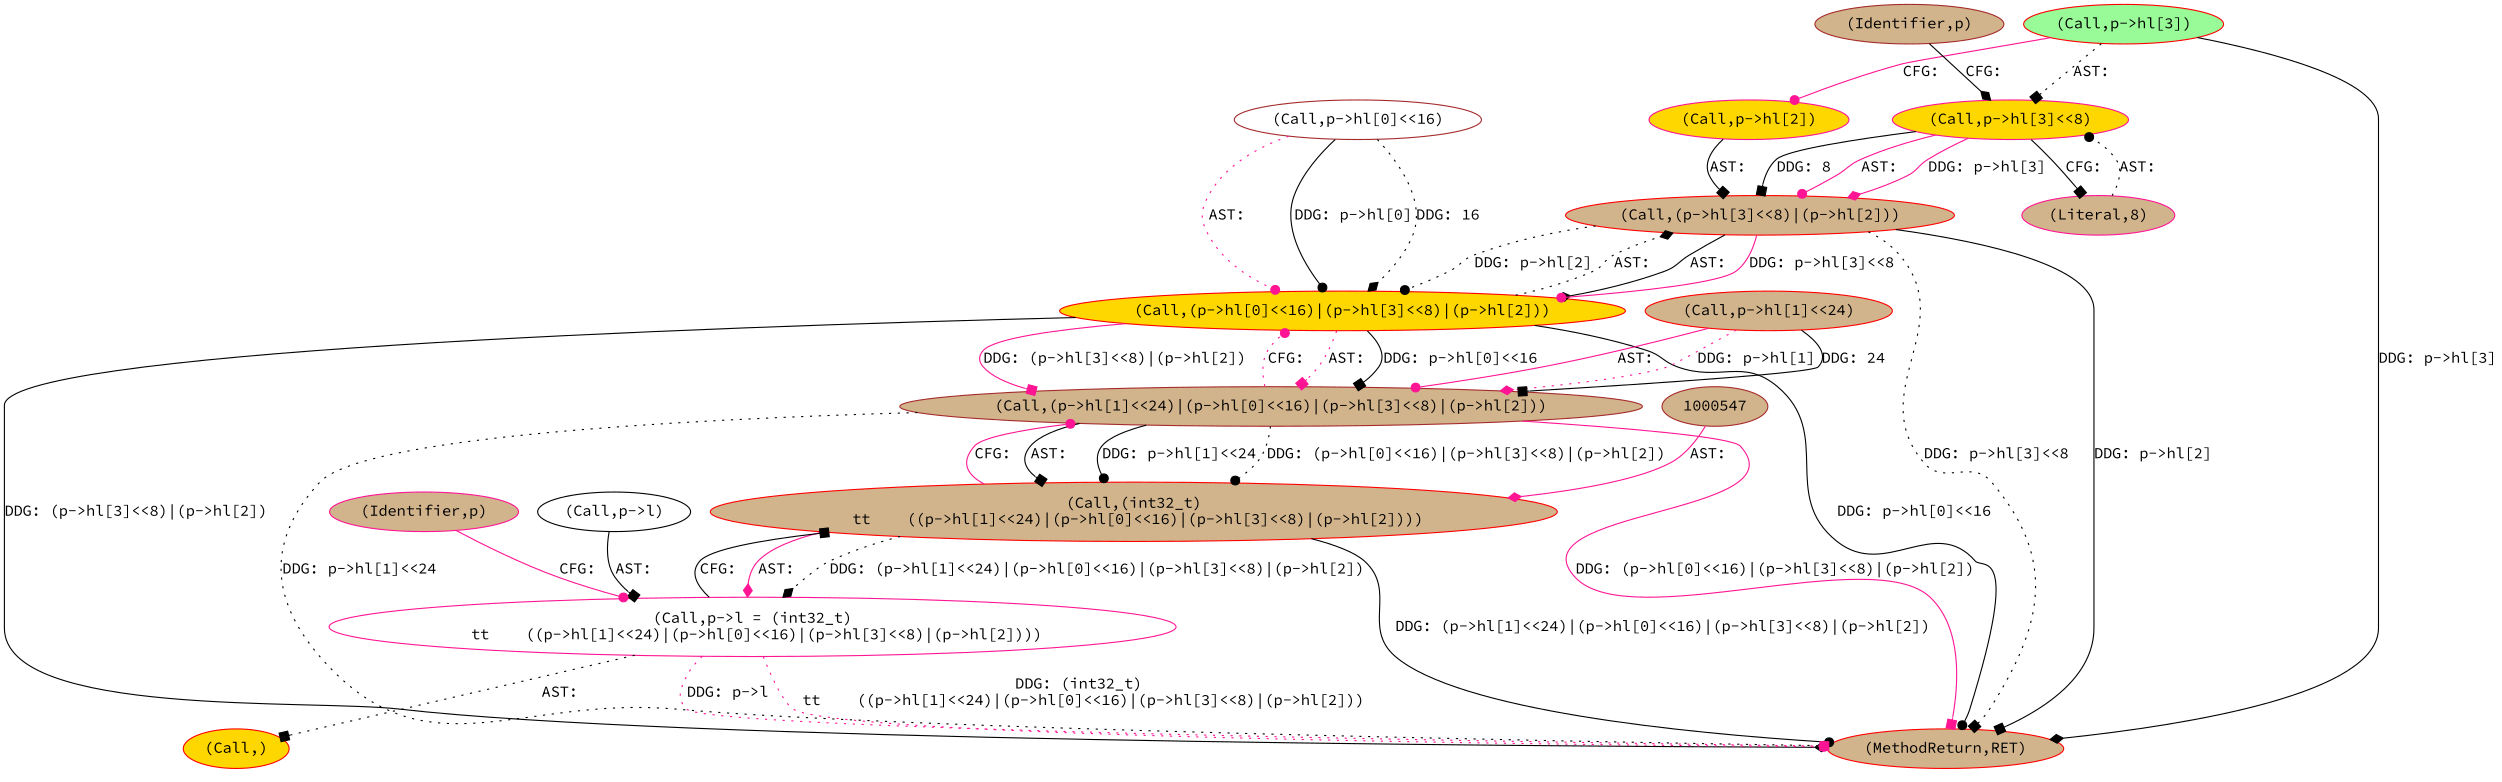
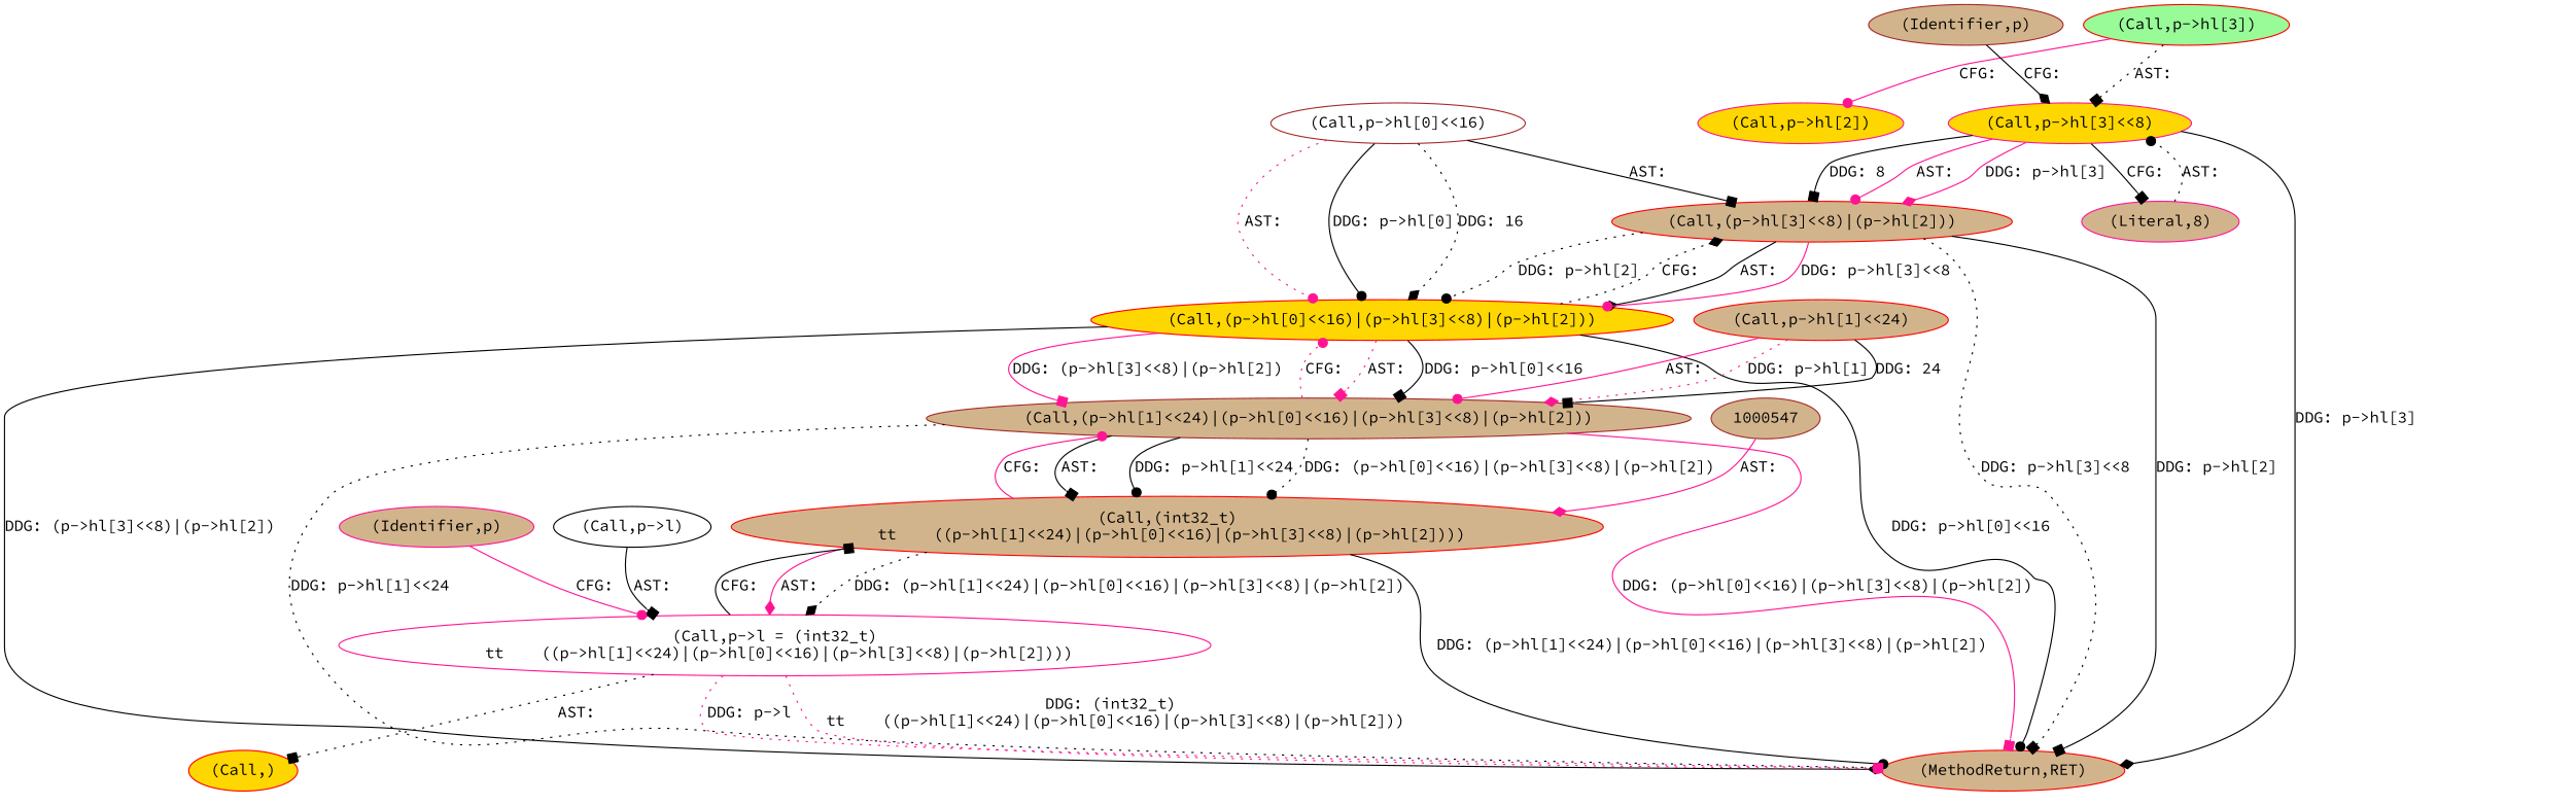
  digraph {
    fontname="Source Code Pro"
    node [color=red fillcolor=tan fontname="Source Code Pro" style=filled]
    edge [arrowhead=dot color=black fontname="Source Code Pro" style=solid]
    n1 [label="(Call,(p->hl[3]<<8)|(p->hl[2]))"]
    n2 [fillcolor=gold label="(Call,(p->hl[0]<<16)|(p->hl[3]<<8)|(p->hl[2]))"]
    n3 [label="(MethodReturn,RET)"]
    n4 [color=brown label="(Call,(p->hl[1]<<24)|(p->hl[0]<<16)|(p->hl[3]<<8)|(p->hl[2]))"]
    n5 [color=deeppink fillcolor=gold label="(Call,p->hl[2])"]
    n6 [color=deeppink fillcolor=gold label="(Call,p->hl[3]<<8)"]
    n7 [color=deeppink label="(Literal,8)"]
    n8 [label="(Call,(int32_t)\n \t\t    ((p->hl[1]<<24)|(p->hl[0]<<16)|(p->hl[3]<<8)|(p->hl[2])))"]
    n9 [color=deeppink fillcolor=white label="(Call,p->l = (int32_t)\n \t\t    ((p->hl[1]<<24)|(p->hl[0]<<16)|(p->hl[3]<<8)|(p->hl[2])))"]
    n10 [fillcolor=gold label="(Call,)"]
    n11 [label="(Call,p->hl[1]<<24)"]
    n12 [color=black fillcolor=white label="(Call,p->l)"]
    n13 [fillcolor=palegreen label="(Call,p->hl[3])"]
    n14 [color=deeppink label="(Identifier,p)"]
    n15 [color=brown label="(Identifier,p)"]
    n16 [color=brown fillcolor=white label="(Call,p->hl[0]<<16)"]
    1000547 [color=brown]
    n1 -> n2 [arrowhead=diamond label="AST: "]
    n1 -> n2 [color=deeppink label="DDG: p->hl[3]<<8"]
    n1 -> n2 [label="DDG: p->hl[2]" style=dotted]
    n1 -> n3 [arrowhead=box label="DDG: p->hl[3]<<8" style=dotted]
    n1 -> n3 [arrowhead=box label="DDG: p->hl[2]"]
-   n2 -> n1 [arrowhead=diamond label="AST: " style=dotted]
+   n2 -> n1 [arrowhead=diamond label="CFG: " style=dotted]
    n2 -> n3 [label="DDG: p->hl[0]<<16"]
    n2 -> n3 [arrowhead=diamond label="DDG: (p->hl[3]<<8)|(p->hl[2])"]
    n2 -> n4 [arrowhead=box color=deeppink label="AST: " style=dotted]
    n2 -> n4 [arrowhead=box label="DDG: p->hl[0]<<16"]
    n2 -> n4 [arrowhead=box color=deeppink label="DDG: (p->hl[3]<<8)|(p->hl[2])"]
    n4 -> n2 [color=deeppink label="CFG: " style=dotted]
    n4 -> n3 [arrowhead=box color=deeppink label="DDG: (p->hl[0]<<16)|(p->hl[3]<<8)|(p->hl[2])"]
    n4 -> n3 [label="DDG: p->hl[1]<<24" style=dotted]
    n4 -> n8 [arrowhead=box label="AST: "]
    n4 -> n8 [label="DDG: p->hl[1]<<24"]
    n4 -> n8 [label="DDG: (p->hl[0]<<16)|(p->hl[3]<<8)|(p->hl[2])" style=dotted]
-   n5 -> n1 [arrowhead=box label="AST: "]
+   n16 -> n1 [arrowhead=box label="AST: "]
    n6 -> n1 [color=deeppink label="AST: "]
    n6 -> n1 [arrowhead=diamond color=deeppink label="DDG: p->hl[3]"]
    n6 -> n1 [arrowhead=box label="DDG: 8"]
-   n13 -> n3 [arrowhead=diamond label="DDG: p->hl[3]"]
+   n6 -> n3 [arrowhead=diamond label="DDG: p->hl[3]"]
    n6 -> n7 [arrowhead=box label="CFG: "]
    n7 -> n6 [label="AST: " style=dotted]
    n8 -> n3 [label="DDG: (p->hl[1]<<24)|(p->hl[0]<<16)|(p->hl[3]<<8)|(p->hl[2])"]
    n8 -> n4 [color=deeppink label="CFG: "]
    n8 -> n9 [arrowhead=diamond color=deeppink label="AST: "]
    n8 -> n9 [arrowhead=diamond label="DDG: (p->hl[1]<<24)|(p->hl[0]<<16)|(p->hl[3]<<8)|(p->hl[2])" style=dotted]
    n9 -> n3 [color=deeppink label="DDG: (int32_t)\n \t\t    ((p->hl[1]<<24)|(p->hl[0]<<16)|(p->hl[3]<<8)|(p->hl[2]))" style=dotted]
    n9 -> n3 [arrowhead=box color=deeppink label="DDG: p->l" style=dotted]
    n9 -> n8 [arrowhead=box label="CFG: "]
    n9 -> n10 [arrowhead=box label="AST: " style=dotted]
    n11 -> n4 [color=deeppink label="AST: "]
    n11 -> n4 [arrowhead=diamond color=deeppink label="DDG: p->hl[1]" style=dotted]
    n11 -> n4 [arrowhead=box label="DDG: 24"]
    n12 -> n9 [arrowhead=box label="AST: "]
    n13 -> n5 [color=deeppink label="CFG: "]
    n13 -> n6 [arrowhead=box label="AST: " style=dotted]
    n14 -> n9 [color=deeppink label="CFG: "]
    n15 -> n6 [arrowhead=diamond label="CFG: "]
    n16 -> n2 [color=deeppink label="AST: " style=dotted]
    n16 -> n2 [label="DDG: p->hl[0]"]
    n16 -> n2 [arrowhead=diamond label="DDG: 16" style=dotted]
    1000547 -> n8 [arrowhead=diamond color=deeppink label="AST: "]
  }
